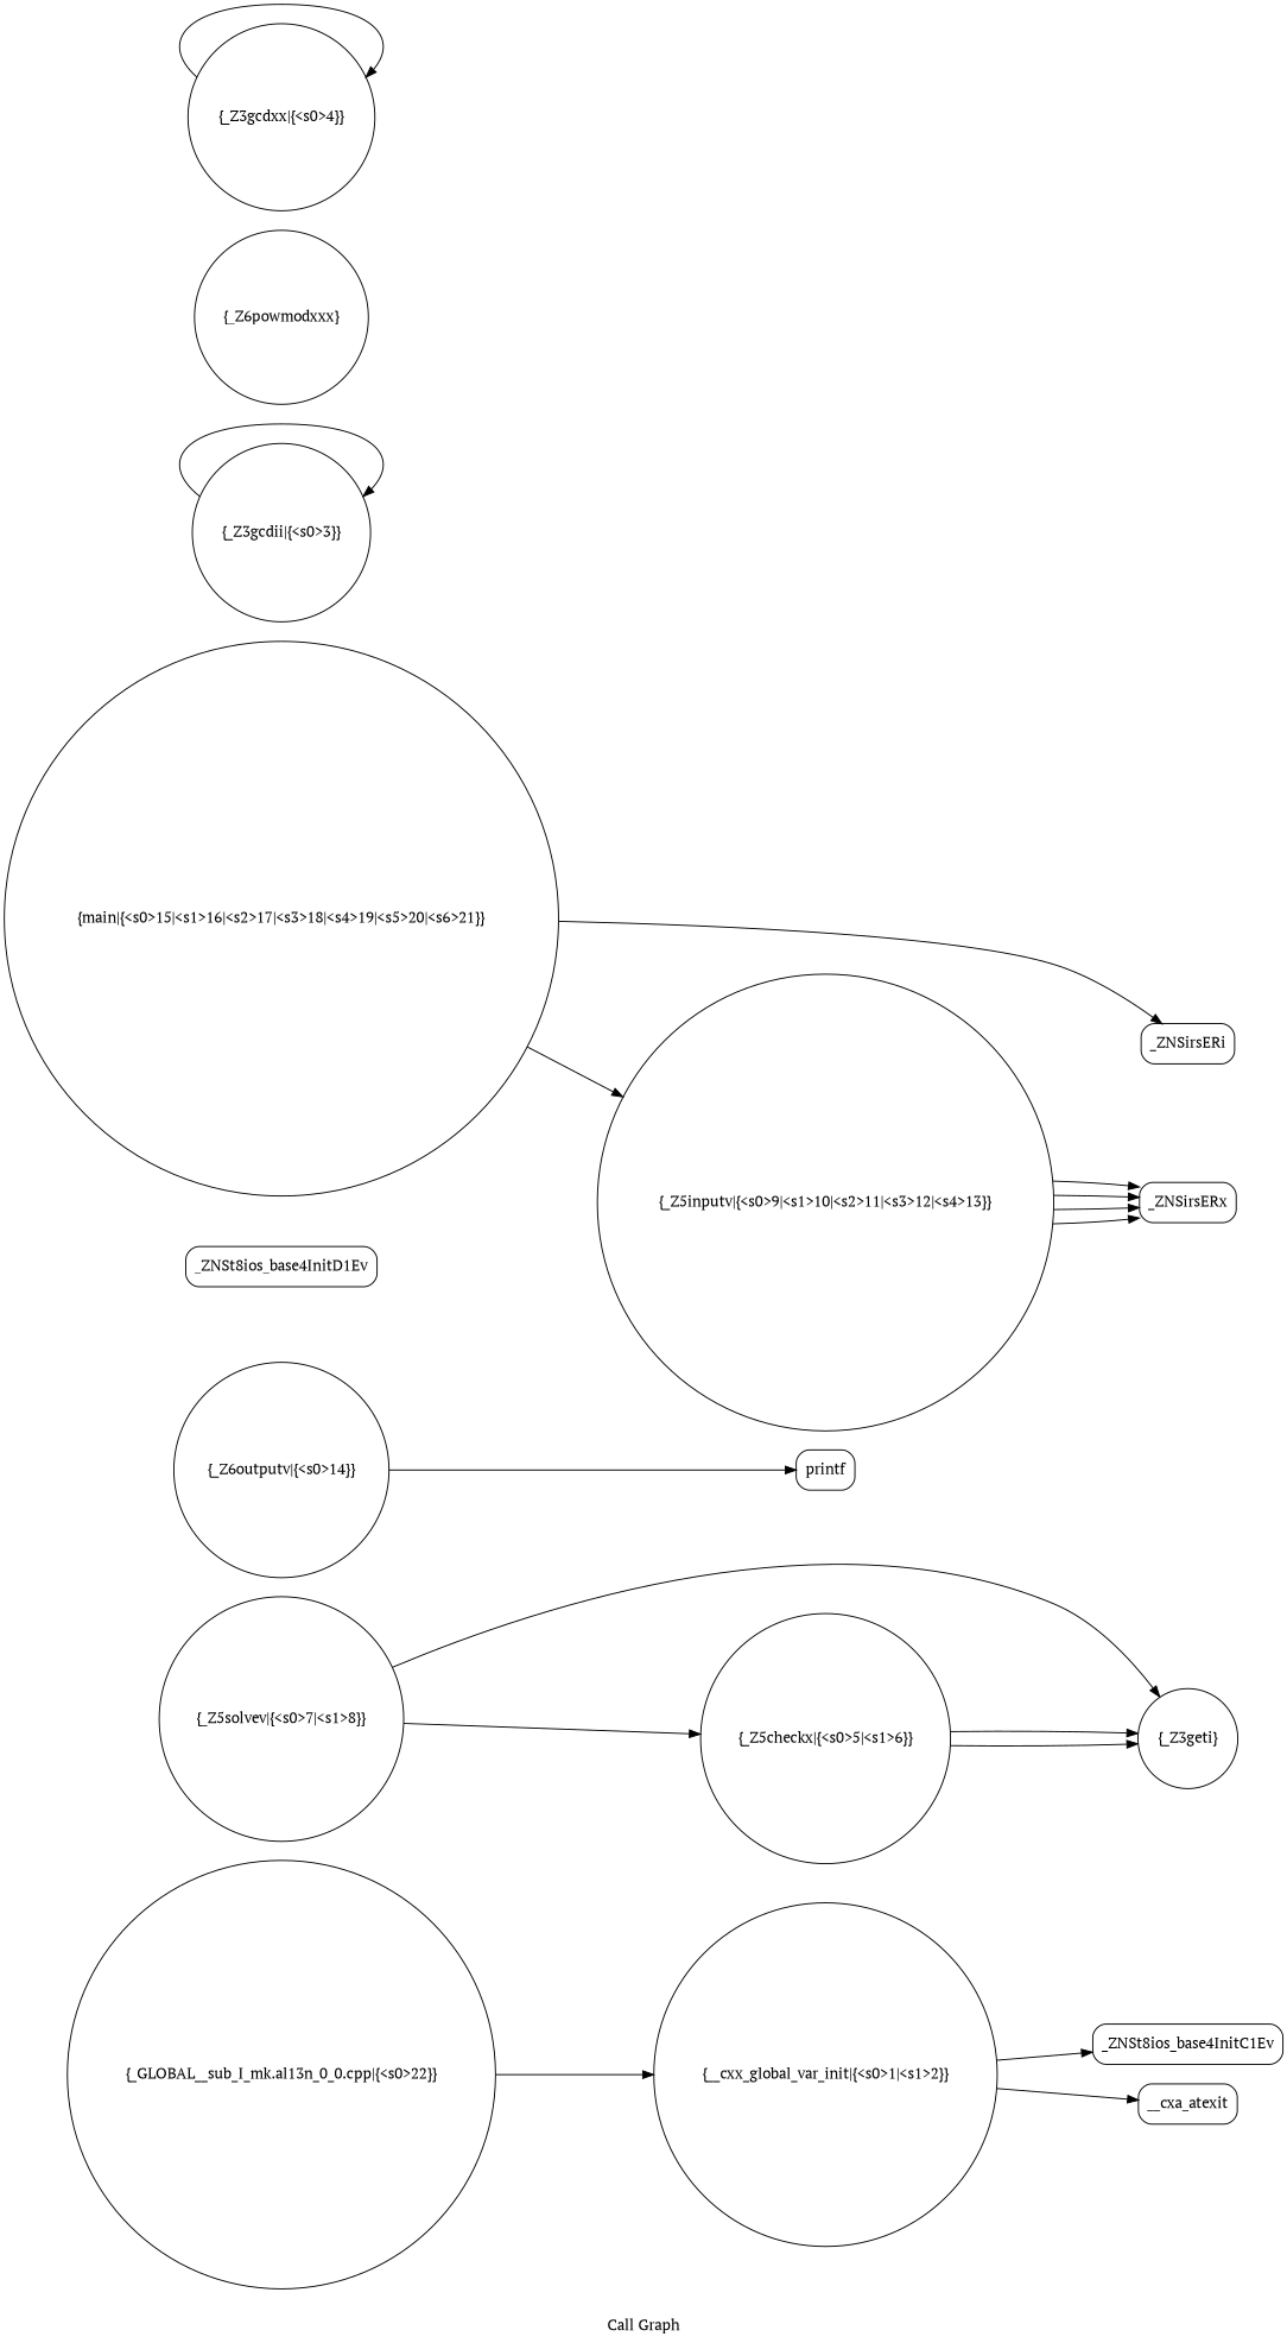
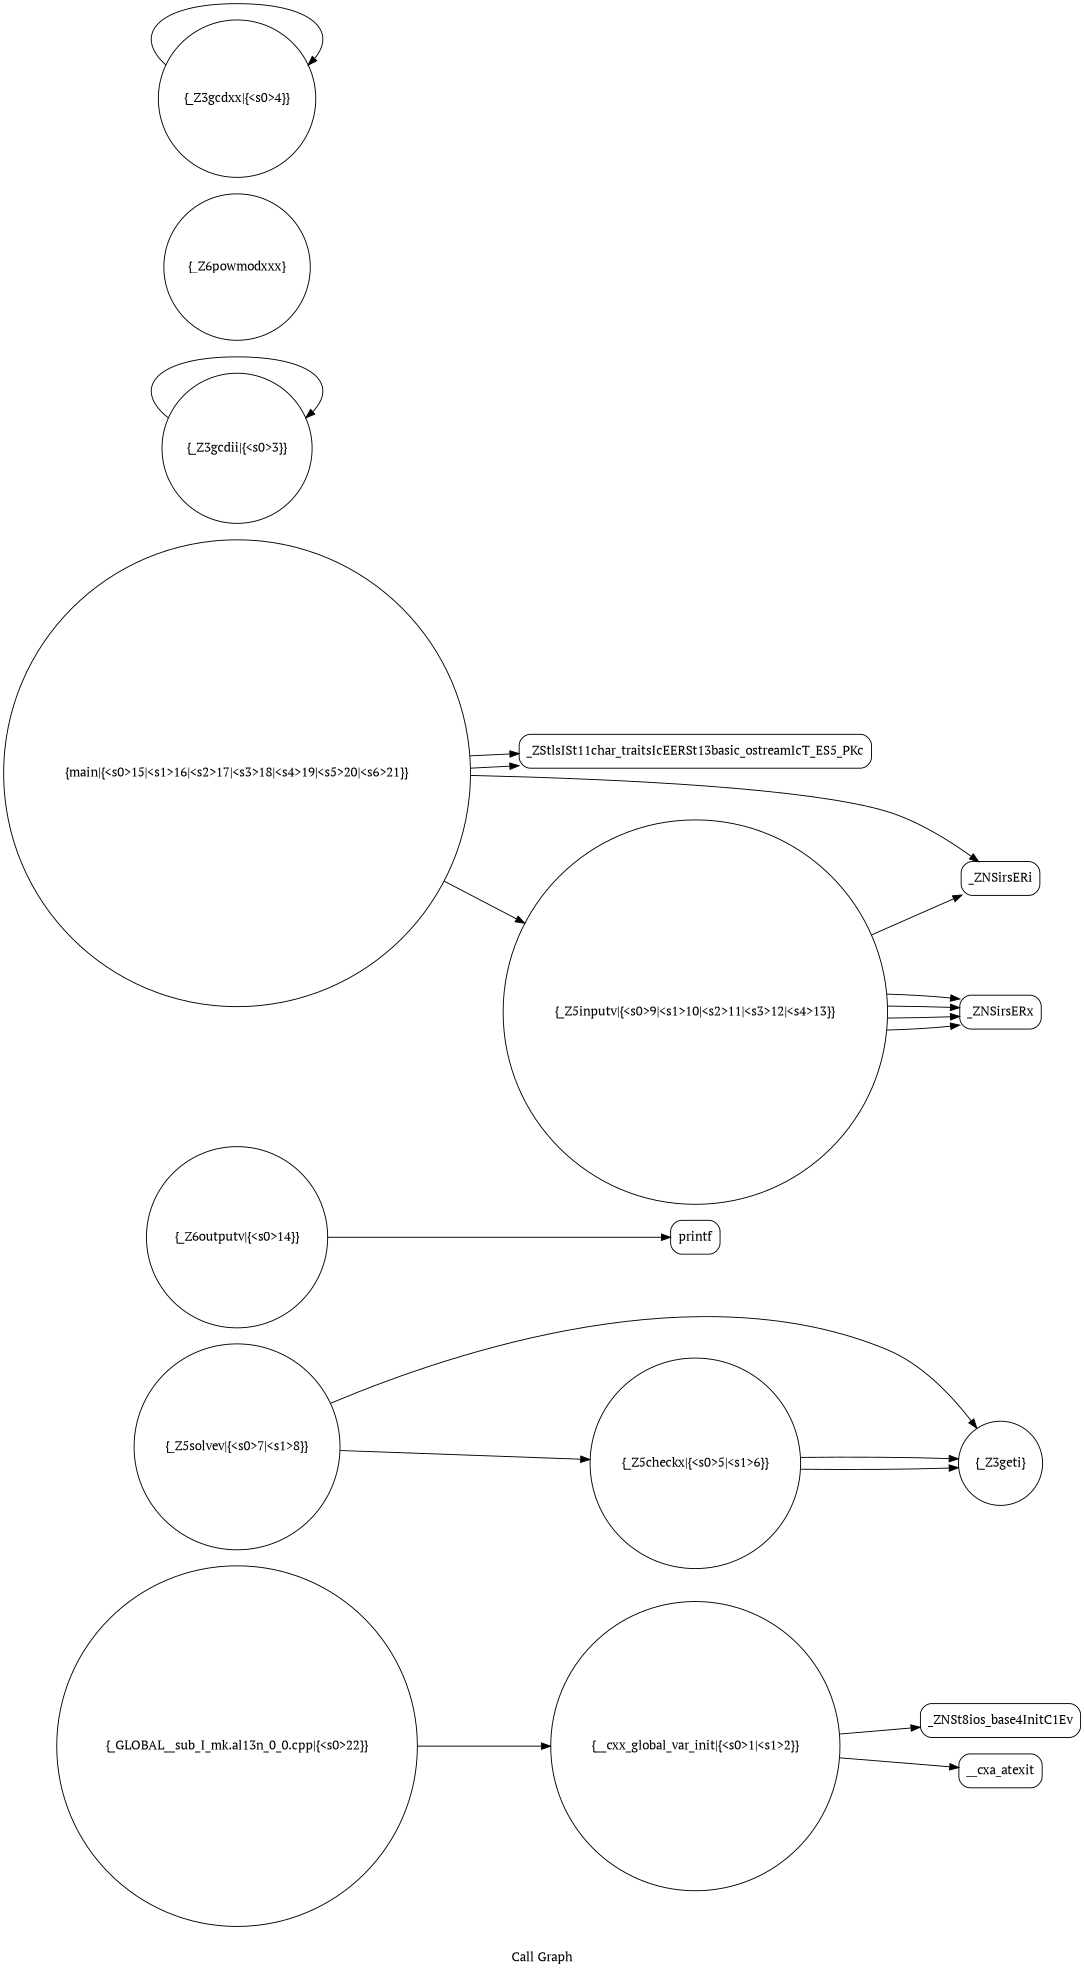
  digraph {
    fontname="PT Serif"
    label="Call Graph"
    rankdir=LR
    node [fontname="PT Serif" shape=circle]
    edge [color=black fontname="PT Serif" tailport=s0]
    n1 [label="{__cxx_global_var_init|{<s0>1|<s1>2}}"]
    n2 [label="{_ZNSt8ios_base4InitC1Ev}" shape=Mrecord]
    n3 [label="{__cxa_atexit}" shape=Mrecord]
    n4 [label="{_Z3geti}"]
    n5 [label="{printf}" shape=Mrecord]
-   n6 [label="{_ZNSt8ios_base4InitD1Ev}" shape=Mrecord]
    n7 [label="{_Z5solvev|{<s0>7|<s1>8}}"]
    n8 [label="{_Z5checkx|{<s0>5|<s1>6}}"]
+   n9 [label="{_ZStlsISt11char_traitsIcEERSt13basic_ostreamIcT_ES5_PKc}" shape=Mrecord]
    n10 [label="{_Z3gcdii|{<s0>3}}"]
    n11 [label="{_ZNSirsERi}" shape=Mrecord]
    n12 [label="{_GLOBAL__sub_I_mk.al13n_0_0.cpp|{<s0>22}}"]
    n13 [label="{_Z6powmodxxx}"]
    n14 [label="{_Z6outputv|{<s0>14}}"]
    n15 [label="{main|{<s0>15|<s1>16|<s2>17|<s3>18|<s4>19|<s5>20|<s6>21}}"]
    n16 [label="{_Z5inputv|{<s0>9|<s1>10|<s2>11|<s3>12|<s4>13}}"]
    n17 [label="{_ZNSirsERx}" shape=Mrecord]
    n18 [label="{_Z3gcdxx|{<s0>4}}"]
    n1 -> n2
    n1 -> n3 [tailport=s1]
    n7 -> n4
    n7 -> n8 [tailport=s1]
    n8 -> n4
    n8 -> n4 [tailport=s1]
    n10 -> n10
    n12 -> n1
    n14 -> n5
+   n15 -> n9 [tailport=s3]
+   n15 -> n9 [tailport=s5]
    n15 -> n11
    n15 -> n16 [tailport=s1]
+   n16 -> n11
    n16 -> n17 [tailport=s1]
    n16 -> n17 [tailport=s2]
    n16 -> n17 [tailport=s3]
    n16 -> n17 [tailport=s4]
    n18 -> n18
  }
